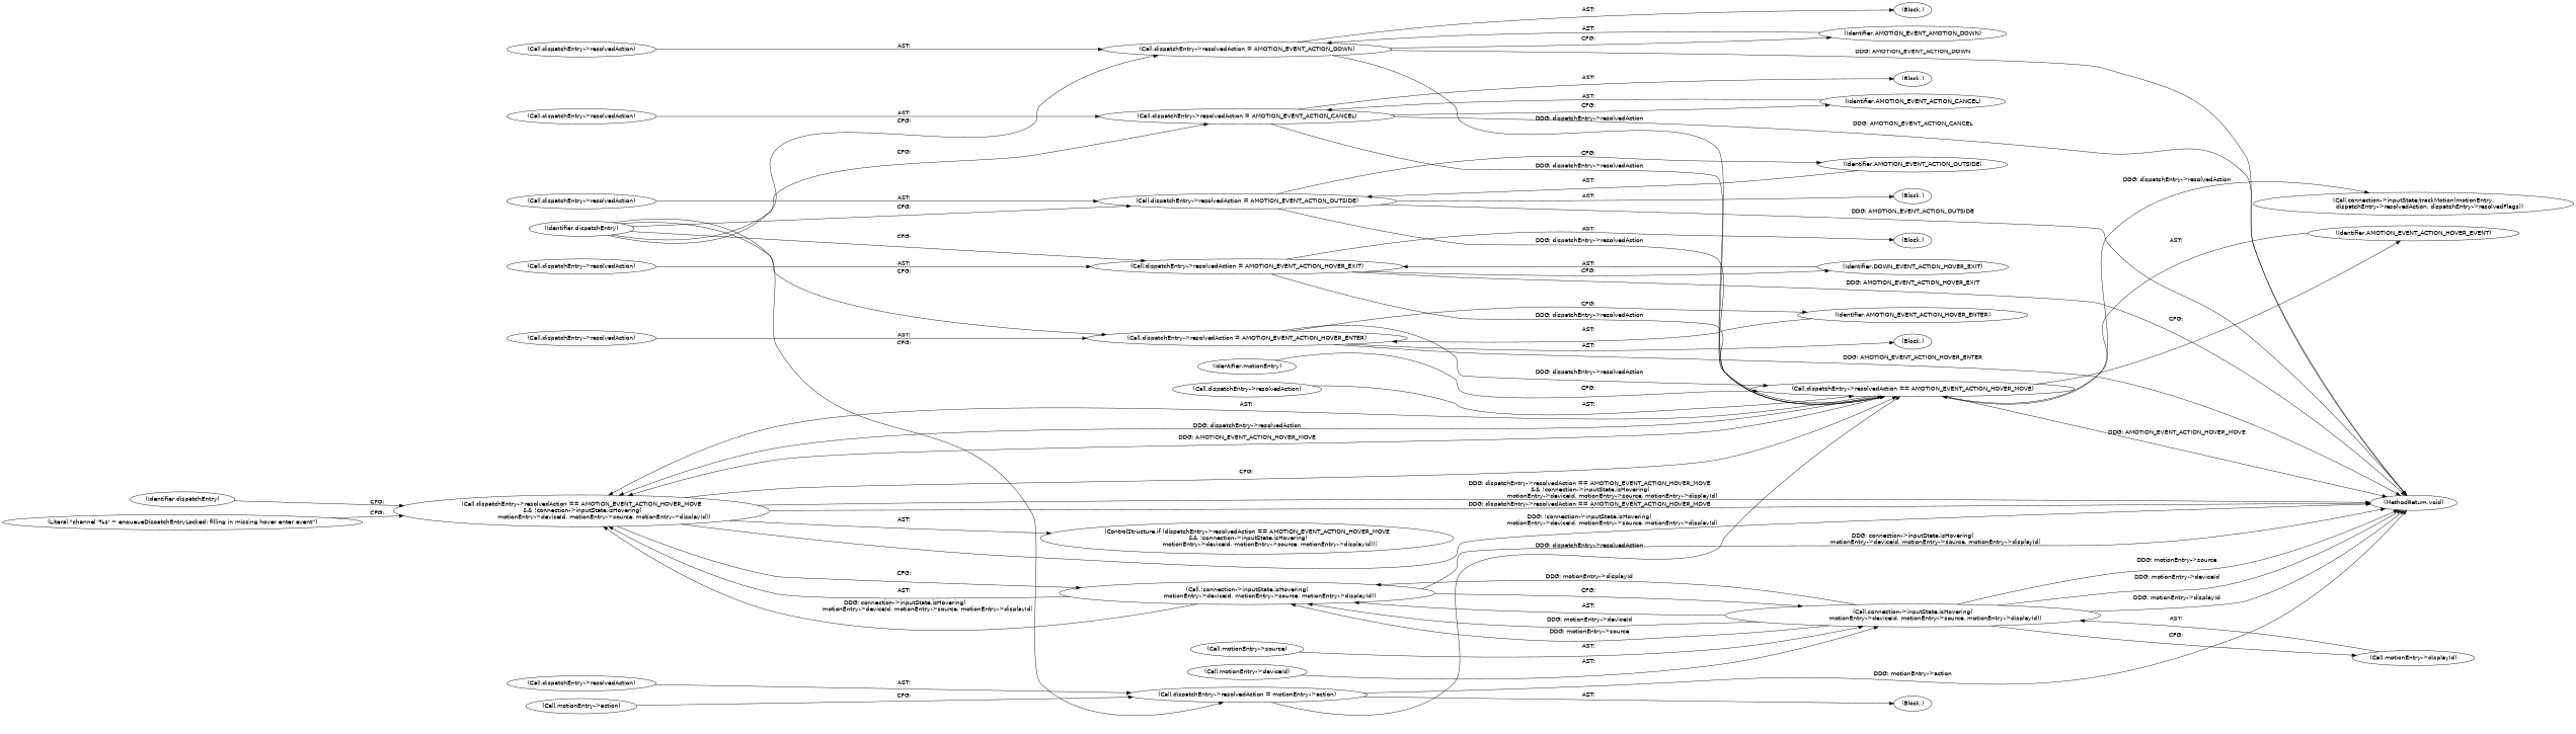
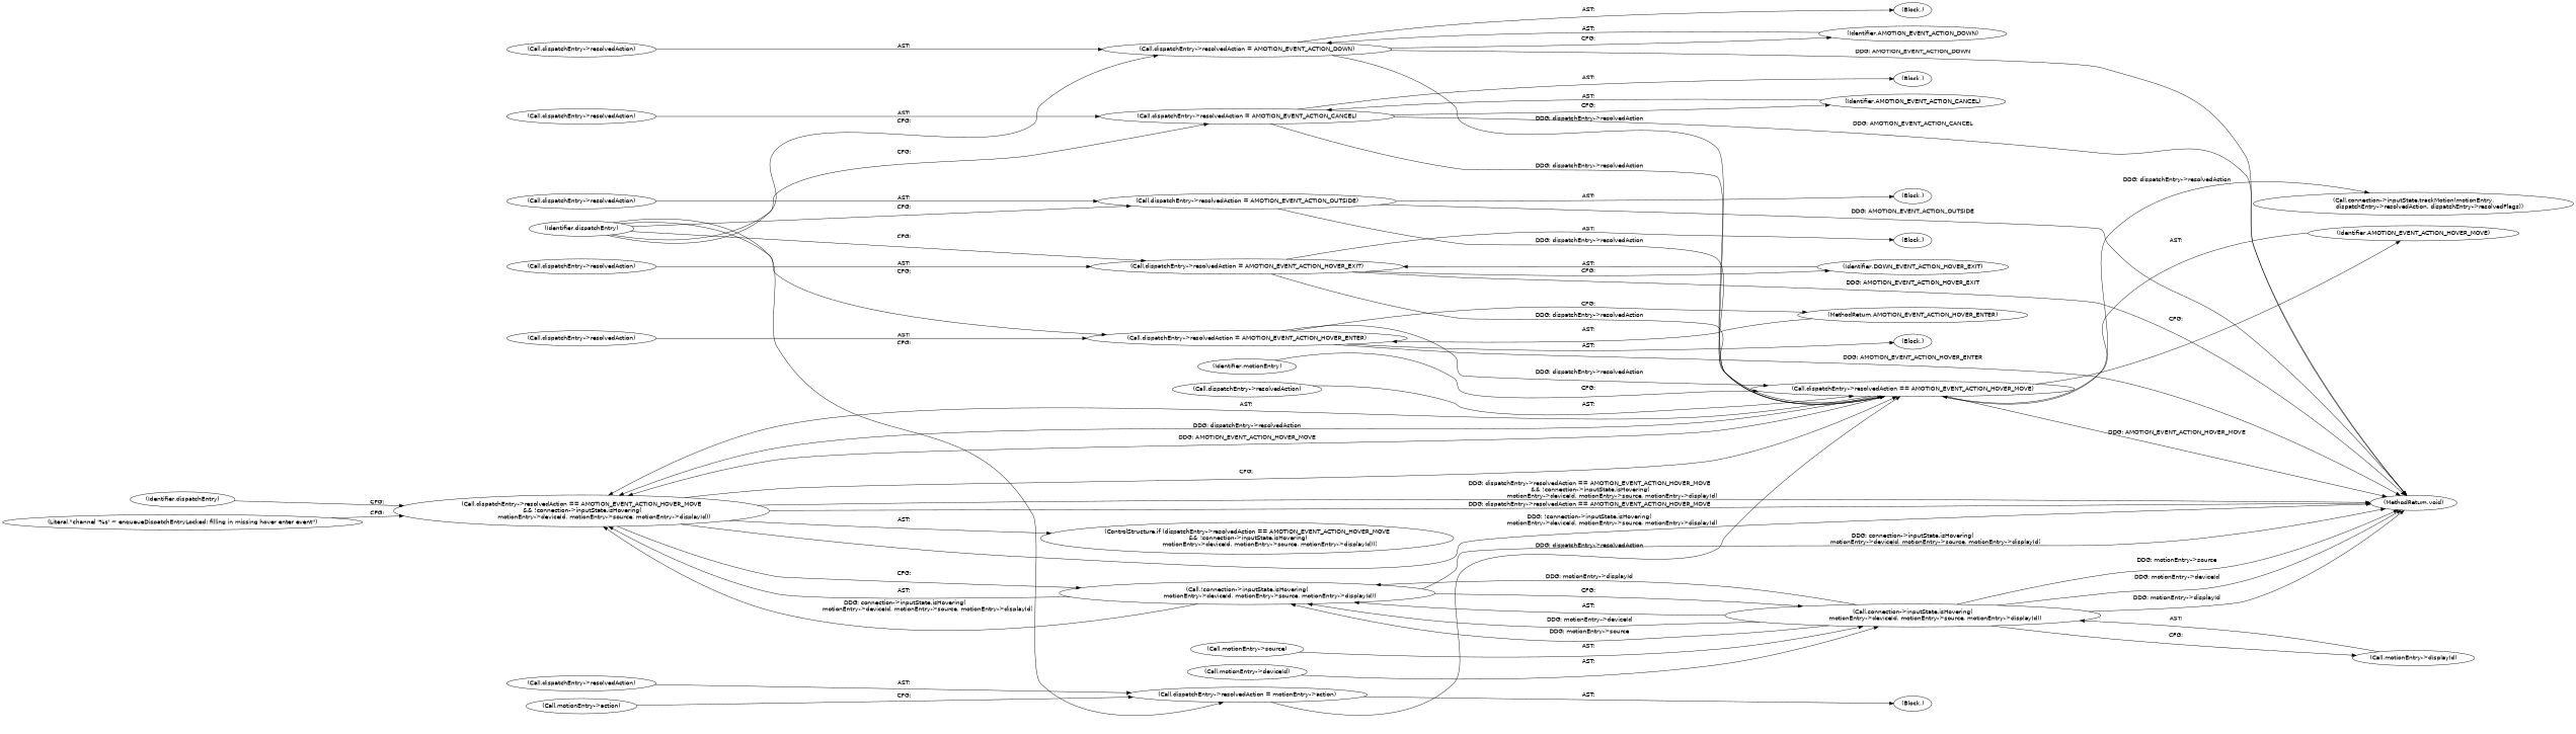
  digraph {
    fontname="DejaVu Sans"
    rankdir=LR
    node [fontname="DejaVu Sans"]
    edge [fontname="DejaVu Sans"]
    n1 [label="(Call,dispatchEntry->resolvedAction == AMOTION_EVENT_ACTION_HOVER_MOVE\n && !connection->inputState.isHovering(\n                        motionEntry->deviceId, motionEntry->source, motionEntry->displayId))"]
    n2 [label="(Call,dispatchEntry->resolvedAction == AMOTION_EVENT_ACTION_HOVER_MOVE)"]
    n3 [label="(Call,!connection->inputState.isHovering(\n                        motionEntry->deviceId, motionEntry->source, motionEntry->displayId))"]
    n4 [label="(ControlStructure,if (dispatchEntry->resolvedAction == AMOTION_EVENT_ACTION_HOVER_MOVE\n && !connection->inputState.isHovering(\n                        motionEntry->deviceId, motionEntry->source, motionEntry->displayId)))"]
    n5 [label="(MethodReturn,void)"]
    n6 [label="(Call,connection->inputState.trackMotion(motionEntry,\n                 dispatchEntry->resolvedAction, dispatchEntry->resolvedFlags))"]
-   n7 [label="(Identifier,AMOTION_EVENT_ACTION_HOVER_EVENT)"]
+   n7 [label="(Identifier,AMOTION_EVENT_ACTION_HOVER_MOVE)"]
    n8 [label="(Call,connection->inputState.isHovering(\n                        motionEntry->deviceId, motionEntry->source, motionEntry->displayId))"]
    n9 [label="(Call,dispatchEntry->resolvedAction = AMOTION_EVENT_ACTION_DOWN)"]
    n10 [label="(Block,)"]
-   n11 [label="(Identifier,AMOTION_EVENT_AMOTION_DOWN)"]
+   n11 [label="(Identifier,AMOTION_EVENT_ACTION_DOWN)"]
    n12 [label="(Call,dispatchEntry->resolvedAction = AMOTION_EVENT_ACTION_CANCEL)"]
    n13 [label="(Block,)"]
    n14 [label="(Identifier,AMOTION_EVENT_ACTION_CANCEL)"]
    n15 [label="(Call,dispatchEntry->resolvedAction = AMOTION_EVENT_ACTION_OUTSIDE)"]
-   n16 [label="(Identifier,AMOTION_EVENT_ACTION_OUTSIDE)"]
    n17 [label="(Block,)"]
    n18 [label="(Call,dispatchEntry->resolvedAction = AMOTION_EVENT_ACTION_HOVER_EXIT)"]
    n19 [label="(Block,)"]
    n20 [label="(Identifier,DOWN_EVENT_ACTION_HOVER_EXIT)"]
    n21 [label="(Call,dispatchEntry->resolvedAction = AMOTION_EVENT_ACTION_HOVER_ENTER)"]
-   n22 [label="(Identifier,AMOTION_EVENT_ACTION_HOVER_ENTER)"]
+   n22 [label="(MethodReturn,AMOTION_EVENT_ACTION_HOVER_ENTER)"]
    n23 [label="(Block,)"]
    n24 [label="(Call,dispatchEntry->resolvedAction = motionEntry->action)"]
    n25 [label="(Block,)"]
    n26 [label="(Call,motionEntry->action)"]
    n27 [label="(Call,motionEntry->displayId)"]
    n28 [label="(Call,dispatchEntry->resolvedAction)"]
    n29 [label="(Identifier,motionEntry)"]
    n30 [label="(Call,dispatchEntry->resolvedAction)"]
    n31 [label="(Identifier,dispatchEntry)"]
    n32 [label="(Call,dispatchEntry->resolvedAction)"]
    n33 [label="(Literal,\"channel '%s' ~ enqueueDispatchEntryLocked: filling in missing hover enter event\")"]
    n34 [label="(Call,motionEntry->source)"]
    n35 [label="(Call,dispatchEntry->resolvedAction)"]
    n36 [label="(Call,motionEntry->deviceId)"]
    n37 [label="(Call,dispatchEntry->resolvedAction)"]
    n38 [label="(Call,dispatchEntry->resolvedAction)"]
    n39 [label="(Call,dispatchEntry->resolvedAction)"]
    n40 [label="(Identifier,dispatchEntry)"]
    n1 -> n2 [label="CFG: "]
    n1 -> n3 [label="CFG: "]
    n1 -> n4 [label="AST: "]
    n1 -> n5 [label="DDG: dispatchEntry->resolvedAction == AMOTION_EVENT_ACTION_HOVER_MOVE\n && !connection->inputState.isHovering(\n                        motionEntry->deviceId, motionEntry->source, motionEntry->displayId)"]
    n1 -> n5 [label="DDG: dispatchEntry->resolvedAction == AMOTION_EVENT_ACTION_HOVER_MOVE"]
    n1 -> n5 [label="DDG: !connection->inputState.isHovering(\n                        motionEntry->deviceId, motionEntry->source, motionEntry->displayId)"]
    n2 -> n1 [label="AST: "]
    n2 -> n1 [label="DDG: dispatchEntry->resolvedAction"]
    n2 -> n1 [label="DDG: AMOTION_EVENT_ACTION_HOVER_MOVE"]
    n2 -> n5 [label="DDG: AMOTION_EVENT_ACTION_HOVER_MOVE"]
    n2 -> n6 [label="DDG: dispatchEntry->resolvedAction"]
    n2 -> n7 [label="CFG: "]
    n3 -> n1 [label="AST: "]
    n3 -> n1 [label="DDG: connection->inputState.isHovering(\n                        motionEntry->deviceId, motionEntry->source, motionEntry->displayId)"]
    n3 -> n5 [label="DDG: connection->inputState.isHovering(\n                        motionEntry->deviceId, motionEntry->source, motionEntry->displayId)"]
    n3 -> n8 [label="CFG: "]
    n7 -> n2 [label="AST: "]
    n8 -> n3 [label="AST: "]
    n8 -> n3 [label="DDG: motionEntry->deviceId"]
    n8 -> n3 [label="DDG: motionEntry->source"]
    n8 -> n3 [label="DDG: motionEntry->displayId"]
    n8 -> n5 [label="DDG: motionEntry->deviceId"]
    n8 -> n5 [label="DDG: motionEntry->displayId"]
    n8 -> n5 [label="DDG: motionEntry->source"]
    n8 -> n27 [label="CFG: "]
    n9 -> n2 [label="DDG: dispatchEntry->resolvedAction"]
    n9 -> n5 [label="DDG: AMOTION_EVENT_ACTION_DOWN"]
    n9 -> n10 [label="AST: "]
    n9 -> n11 [label="CFG: "]
    n11 -> n9 [label="AST: "]
    n12 -> n2 [label="DDG: dispatchEntry->resolvedAction"]
    n12 -> n5 [label="DDG: AMOTION_EVENT_ACTION_CANCEL"]
    n12 -> n13 [label="AST: "]
    n12 -> n14 [label="CFG: "]
    n14 -> n12 [label="AST: "]
    n15 -> n2 [label="DDG: dispatchEntry->resolvedAction"]
    n15 -> n5 [label="DDG: AMOTION_EVENT_ACTION_OUTSIDE"]
-   n15 -> n16 [label="CFG: "]
    n15 -> n17 [label="AST: "]
-   n16 -> n15 [label="AST: "]
    n18 -> n2 [label="DDG: dispatchEntry->resolvedAction"]
    n18 -> n5 [label="DDG: AMOTION_EVENT_ACTION_HOVER_EXIT"]
    n18 -> n19 [label="AST: "]
    n18 -> n20 [label="CFG: "]
    n20 -> n18 [label="AST: "]
    n21 -> n2 [label="DDG: dispatchEntry->resolvedAction"]
    n21 -> n5 [label="DDG: AMOTION_EVENT_ACTION_HOVER_ENTER"]
    n21 -> n22 [label="CFG: "]
    n21 -> n23 [label="AST: "]
    n22 -> n21 [label="AST: "]
    n24 -> n2 [label="DDG: dispatchEntry->resolvedAction"]
-   n24 -> n5 [label="DDG: motionEntry->action"]
    n24 -> n25 [label="AST: "]
    n26 -> n24 [label="CFG: "]
    n27 -> n8 [label="AST: "]
    n28 -> n12 [label="AST: "]
    n29 -> n2 [label="CFG: "]
    n30 -> n15 [label="AST: "]
    n31 -> n1 [label="CFG: "]
    n32 -> n9 [label="AST: "]
    n33 -> n1 [label="CFG: "]
    n34 -> n8 [label="AST: "]
    n35 -> n24 [label="AST: "]
    n36 -> n8 [label="AST: "]
    n37 -> n2 [label="AST: "]
    n38 -> n21 [label="AST: "]
    n39 -> n18 [label="AST: "]
    n40 -> n9 [label="CFG: "]
    n40 -> n12 [label="CFG: "]
    n40 -> n15 [label="CFG: "]
    n40 -> n18 [label="CFG: "]
    n40 -> n21 [label="CFG: "]
    n40 -> n24 [label="CFG: "]
  }
